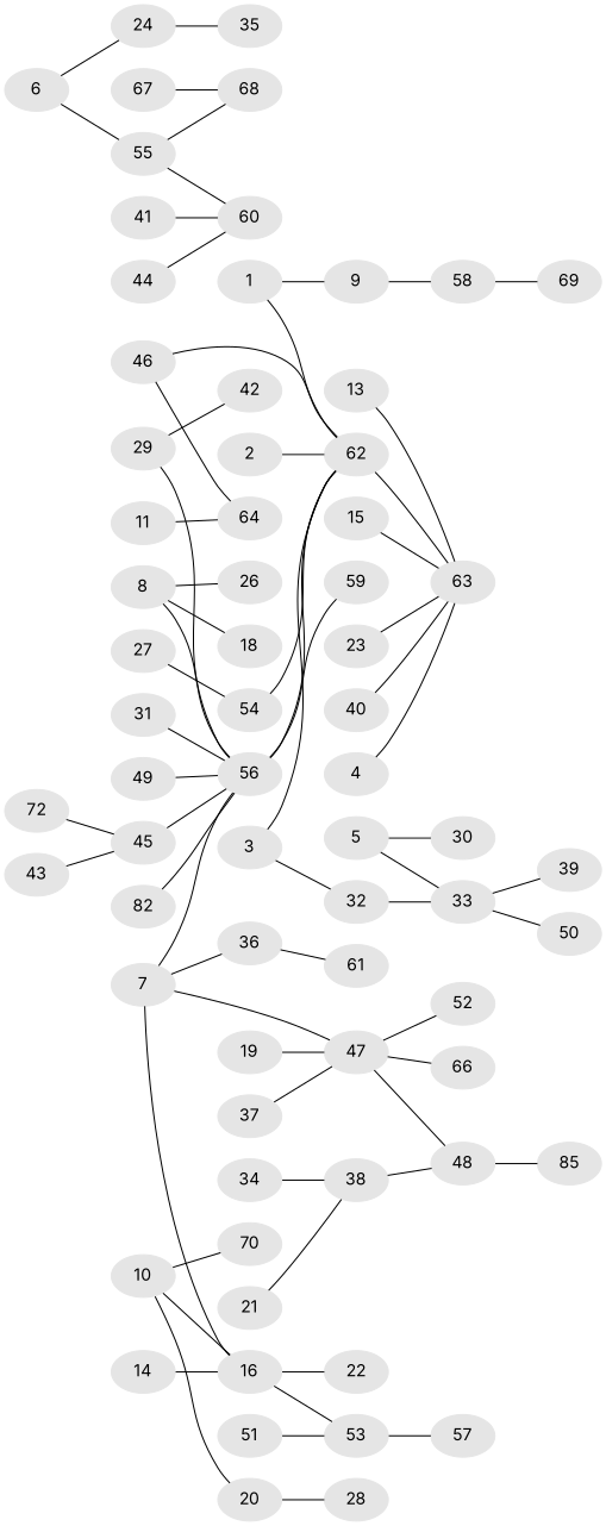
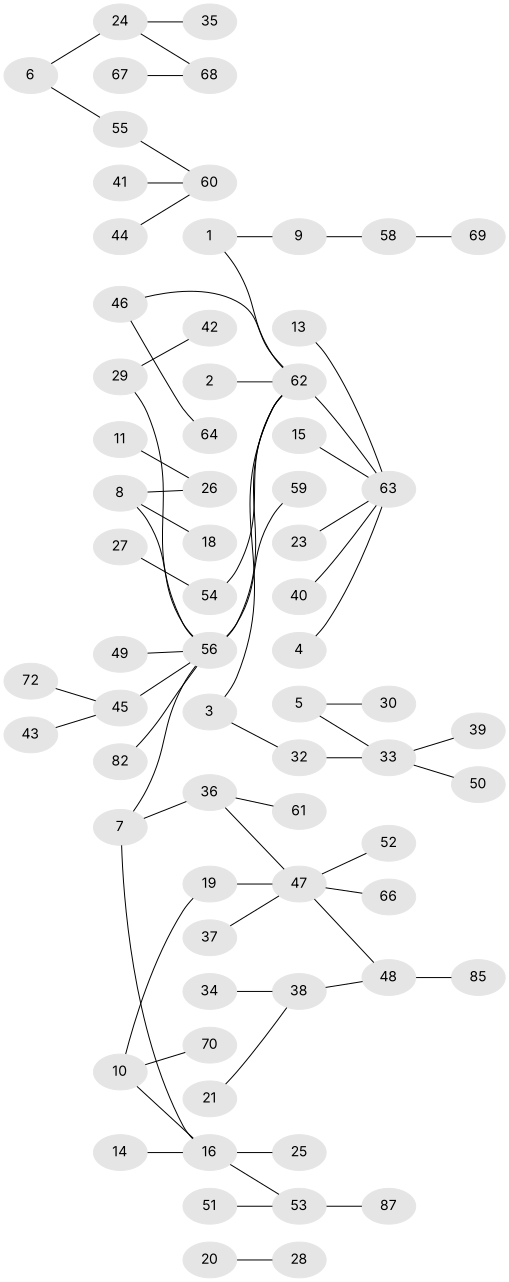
  graph {
    fontname=Inter
    rankdir=LR
    node [color=gray90 fontname=Inter style=filled]
    edge [fontname=Inter weight=1.0]
    1
    9
    62
    58
    63
    2
    3
    32
    33
    4
    5
    30
    39
    50
    6
    24
    55
    35
    68
    60
    7
    16
    36
    47
    56
-   25 [label=22]
+   25
    53
    61
    48
    52
    66
    59
    8
    18
    26
    69
    10
    20
    70
    28
    29
    42
    11
    64
    n45 [label=72]
    45
    13
    14
    15
-   57
+   57 [label=87]
    19
    21
    38
    n54 [label=82]
    23
    27
    54
-   31
    34
    37
    n61 [label=85]
    40
    41
    43
    44
    46
    49
    51
    67
    1 -- 9
    1 -- 62
    9 -- 58
    62 -- 63
    58 -- 69
    2 -- 62
    3 -- 62
    3 -- 32
    32 -- 33
    33 -- 39
    33 -- 50
    4 -- 63
    5 -- 33
    5 -- 30
    6 -- 24
    6 -- 55
    24 -- 35
-   55 -- 68
+   24 -- 68
    55 -- 60
    7 -- 16
    7 -- 36
-   7 -- 47
+   36 -- 47
    7 -- 56
    16 -- 25
    16 -- 53
    36 -- 61
    47 -- 48
    47 -- 52
    47 -- 66
    56 -- 62
    56 -- 59
    53 -- 57
    48 -- n61
    8 -- 56
    8 -- 18
    8 -- 26
    10 -- 16
-   10 -- 20
+   10 -- 19
    10 -- 70
    20 -- 28
    29 -- 56
    29 -- 42
-   11 -- 64
+   11 -- 26
    n45 -- 45
    45 -- 56
    13 -- 63
    14 -- 16
    15 -- 63
    19 -- 47
    21 -- 38
    38 -- 48
    n54 -- 56
    23 -- 63
    27 -- 54
    54 -- 62
-   31 -- 56
    34 -- 38
    37 -- 47
    40 -- 63
    41 -- 60
    43 -- 45
    44 -- 60
    46 -- 62
    46 -- 64
    49 -- 56
    51 -- 53
    67 -- 68
  }
